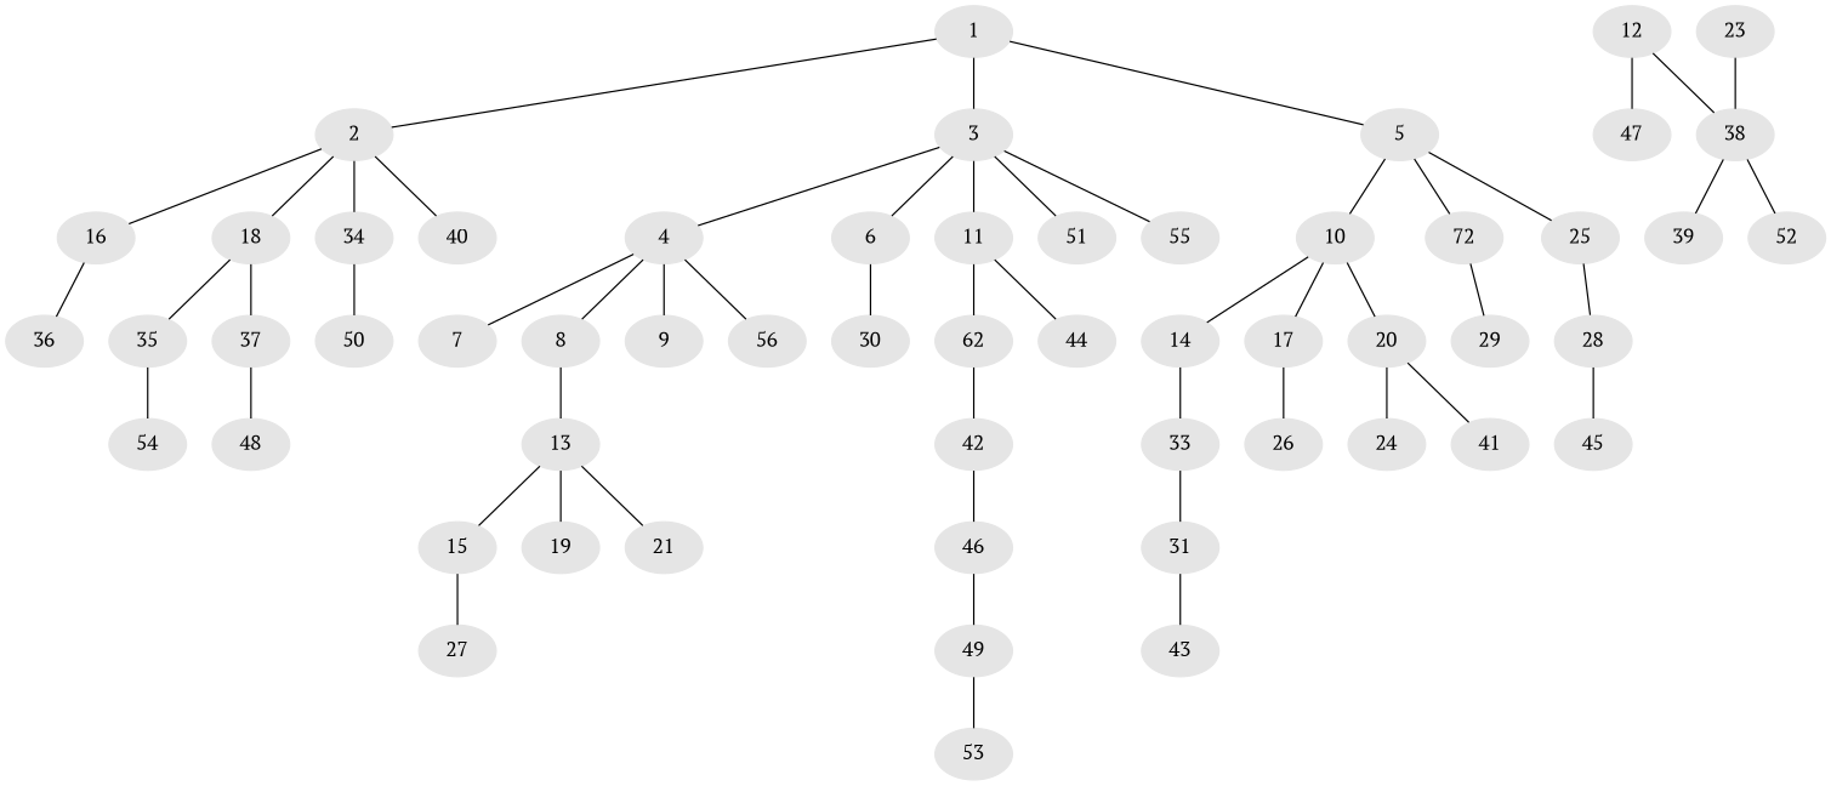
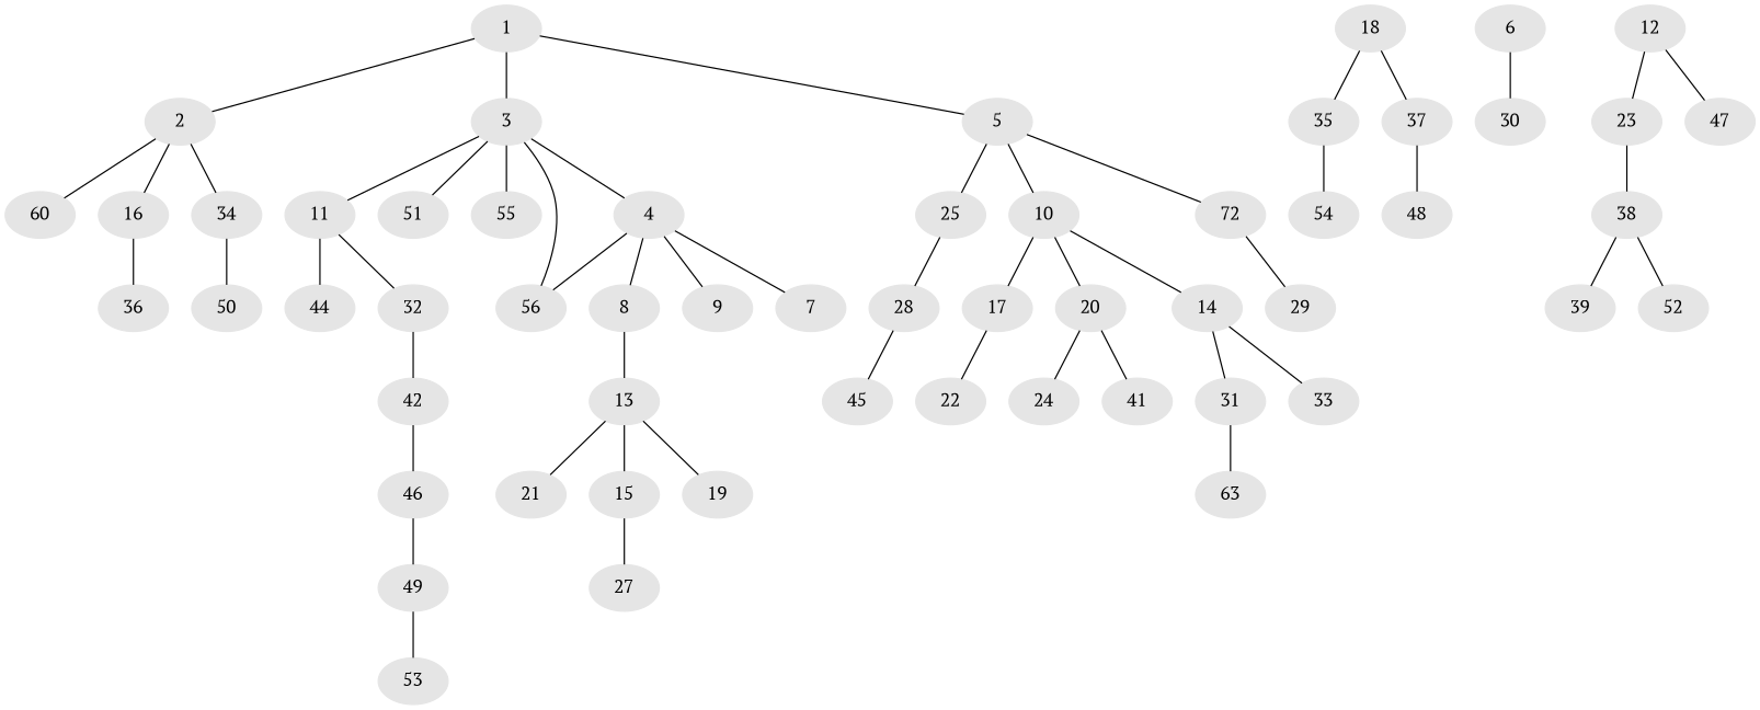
  graph {
    fontname="PT Serif"
    node [color=gray90 fontname="PT Serif" style=filled]
    edge [fontname="PT Serif"]
    1
    2
    3
    5
    16
    18
    34
-   40
+   40 [label=60]
    4
    6
    11
    51
    55
    10
    n15 [label=72]
    25
    14
    31
    33
    36
    35
    37
    50
    7
    8
    9
    56
    30
-   32 [label=62]
+   32
    44
    13
    17
    20
    29
    28
    15
    19
    21
-   26
+   26 [label=22]
    24
    41
    12
    23
    47
    42
    38
    27
-   43
+   43 [label=63]
    54
    48
    39
    52
    45
    46
    49
    53
    1 -- 2
    1 -- 3
    1 -- 5
    2 -- 16
-   2 -- 18
    2 -- 34
    2 -- 40
    3 -- 4
-   3 -- 6
+   3 -- 56
    3 -- 11
    3 -- 51
    3 -- 55
    5 -- 10
    5 -- n15
    5 -- 25
    16 -- 36
    18 -- 35
    18 -- 37
    34 -- 50
    4 -- 7
    4 -- 8
    4 -- 9
    4 -- 56
    6 -- 30
    11 -- 32
    11 -- 44
    10 -- 14
    10 -- 17
    10 -- 20
    n15 -- 29
    25 -- 28
-   33 -- 31
+   14 -- 31
    14 -- 33
    31 -- 43
    35 -- 54
    37 -- 48
    8 -- 13
    32 -- 42
    13 -- 15
    13 -- 19
    13 -- 21
    17 -- 26
    20 -- 24
    20 -- 41
    28 -- 45
    15 -- 27
-   12 -- 38
+   12 -- 23
    12 -- 47
    23 -- 38
    42 -- 46
    38 -- 39
    38 -- 52
    46 -- 49
    49 -- 53
  }
